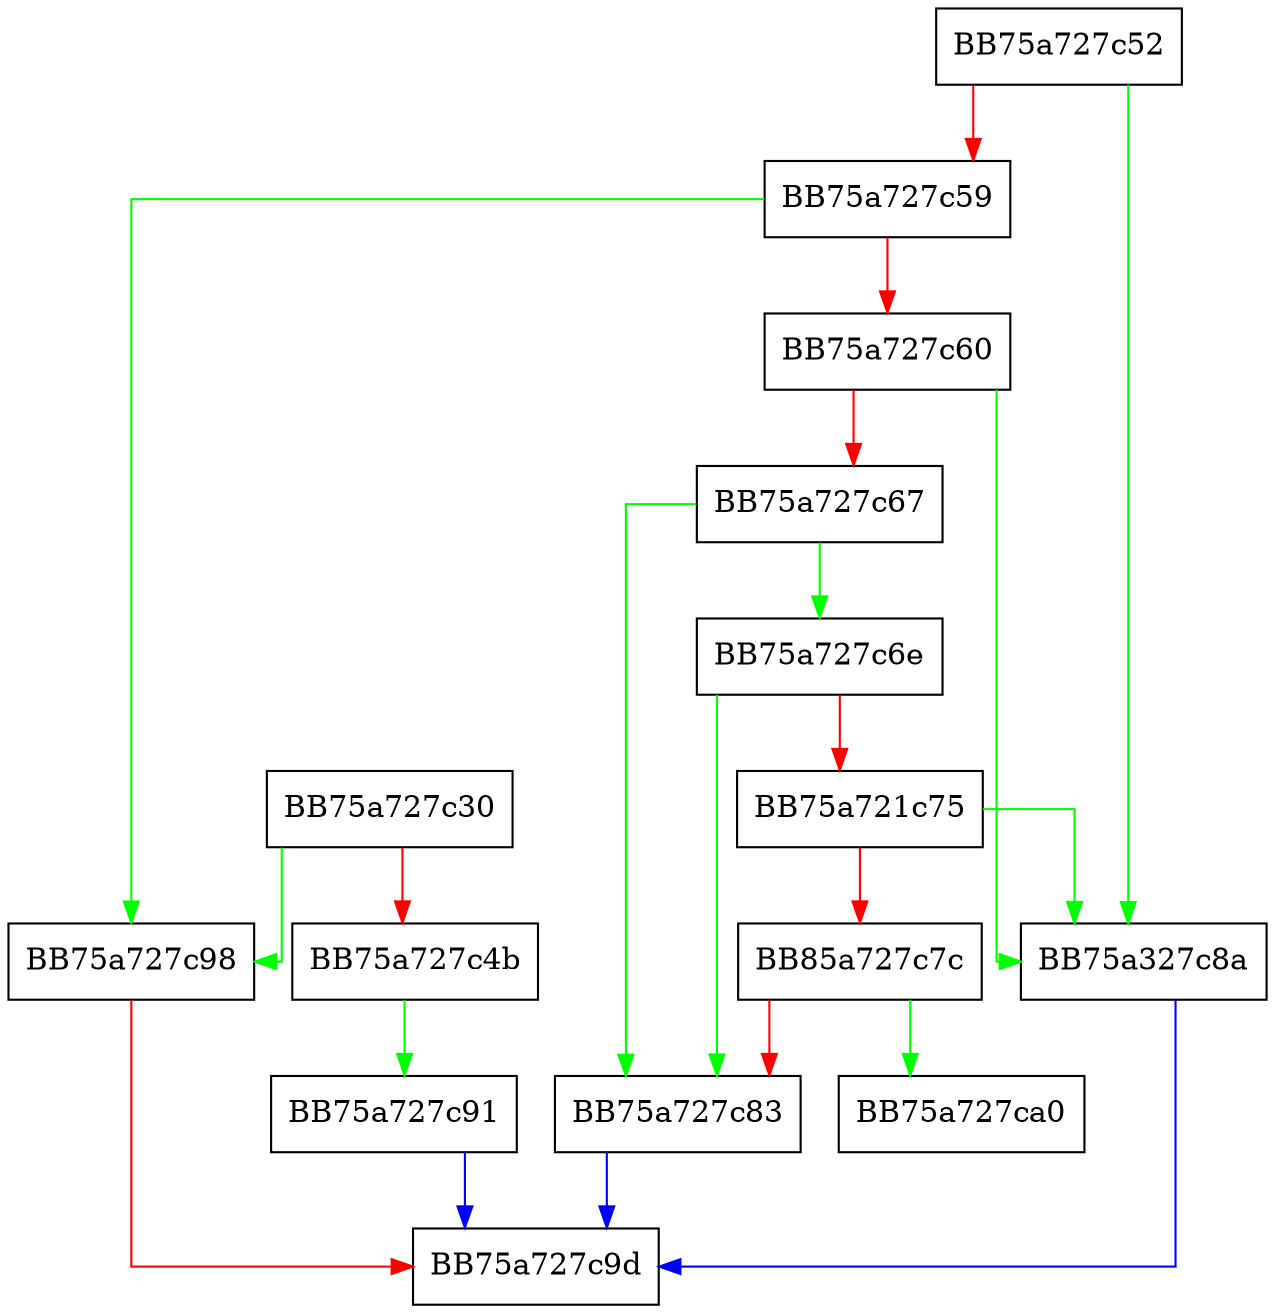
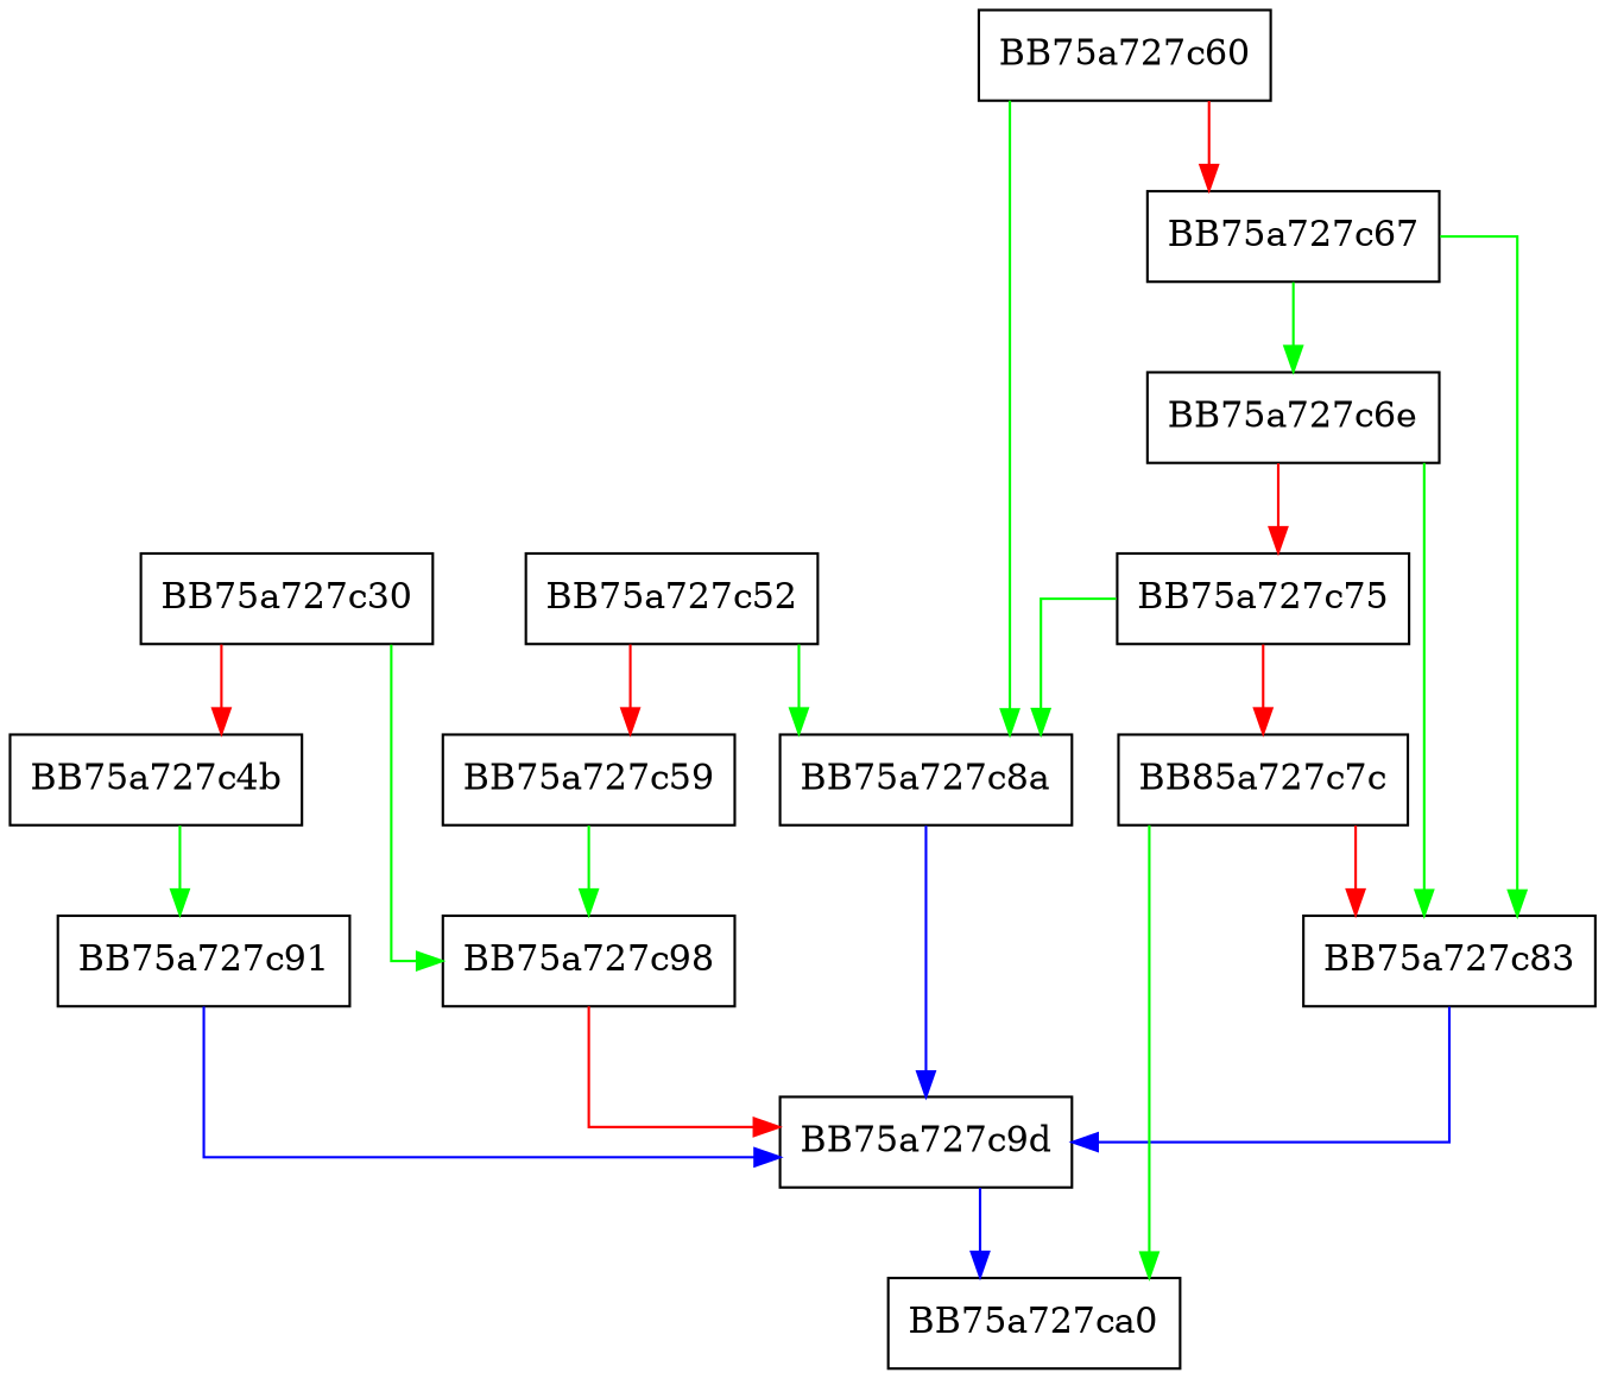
  digraph {
    splines=ortho
    node [shape=box]
    edge [color=green]
    BB75a727c30
    BB75a727c98
    BB75a727c4b
    BB75a727c9d
    BB75a727c91
    BB75a727ca0
    BB75a727c52
-   BB75a727c8a [label=BB75a327c8a]
+   BB75a727c8a
    BB75a727c59
    BB75a727c60
    BB75a727c67
    BB75a727c83
    BB75a727c6e
-   BB75a727c75 [label=BB75a721c75]
+   BB75a727c75
    n15 [label=BB85a727c7c]
    BB75a727c30 -> BB75a727c98
    BB75a727c30 -> BB75a727c4b [color=red]
    BB75a727c98 -> BB75a727c9d [color=red]
    BB75a727c4b -> BB75a727c91
+   BB75a727c9d -> BB75a727ca0 [color=blue]
    BB75a727c91 -> BB75a727c9d [color=blue]
    BB75a727c52 -> BB75a727c8a
    BB75a727c52 -> BB75a727c59 [color=red]
    BB75a727c8a -> BB75a727c9d [color=blue]
    BB75a727c59 -> BB75a727c98
-   BB75a727c59 -> BB75a727c60 [color=red]
    BB75a727c60 -> BB75a727c8a
    BB75a727c60 -> BB75a727c67 [color=red]
    BB75a727c67 -> BB75a727c83
    BB75a727c67 -> BB75a727c6e
    BB75a727c83 -> BB75a727c9d [color=blue]
    BB75a727c6e -> BB75a727c83
    BB75a727c6e -> BB75a727c75 [color=red]
    BB75a727c75 -> BB75a727c8a
    BB75a727c75 -> n15 [color=red]
    n15 -> BB75a727ca0
    n15 -> BB75a727c83 [color=red]
  }
